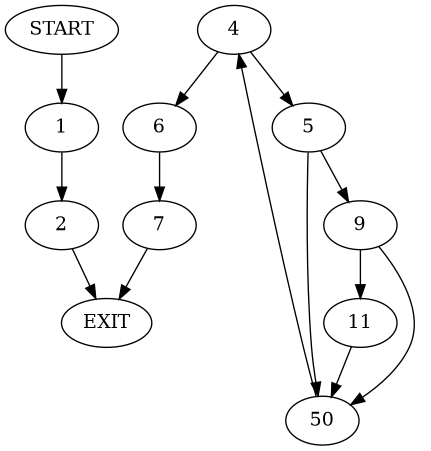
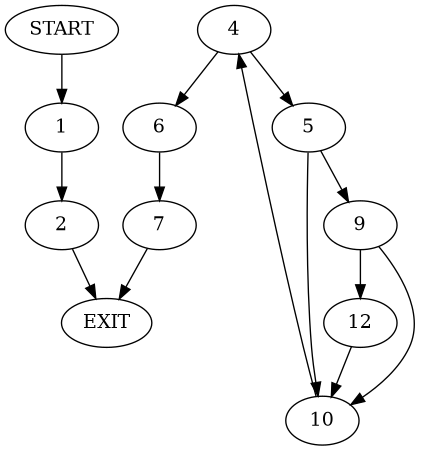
  digraph {
    n1 [label=START]
    1
    2
    n4 [label=EXIT]
    4
    5
    6
    9
-   10 [label=50]
+   10
    7
-   11
+   11 [label=12]
    n1 -> 1
    1 -> 2
    2 -> n4
    4 -> 5
    4 -> 6
    5 -> 9
    5 -> 10
    6 -> 7
    9 -> 10
    9 -> 11
    10 -> 4
    7 -> n4
    11 -> 10
  }
